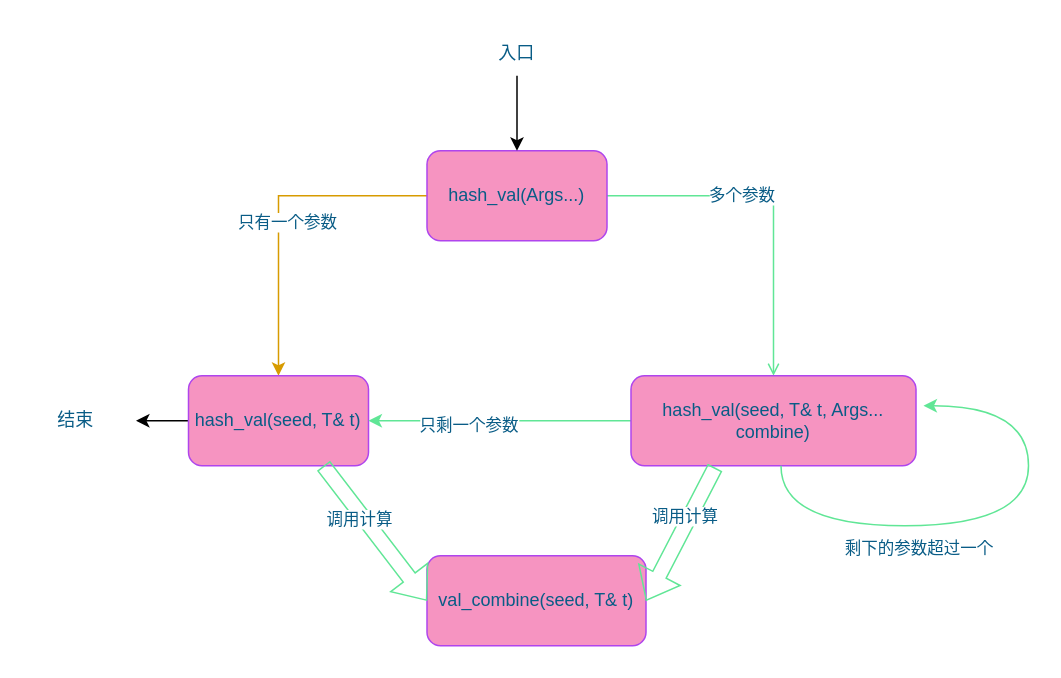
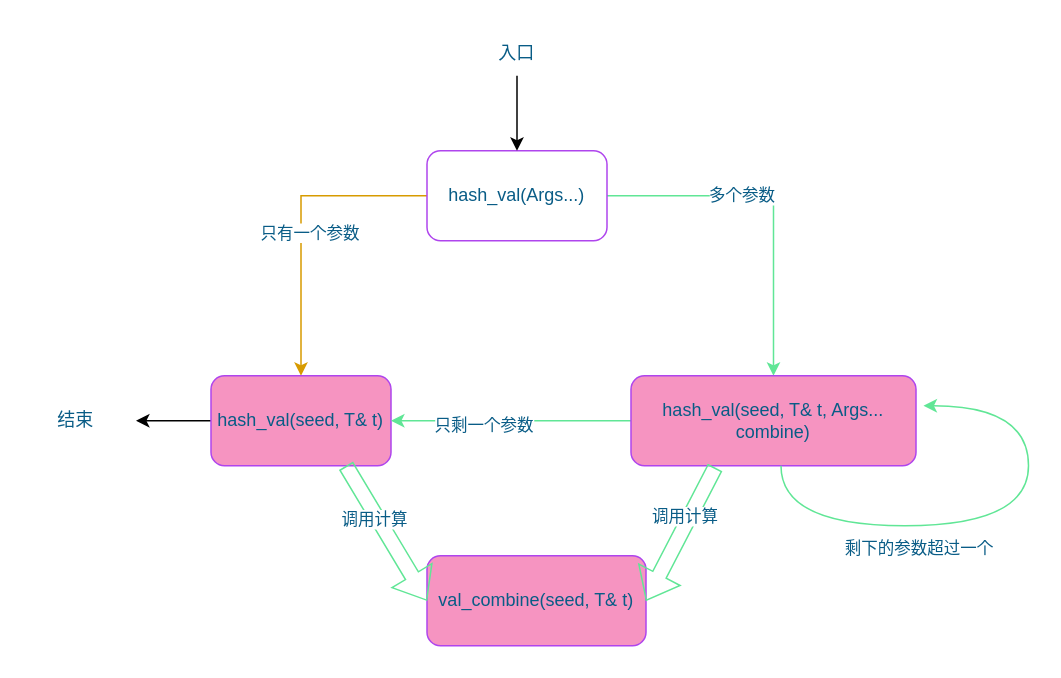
  <mxCell id="0" />
  <mxCell id="1" parent="0" />
  <mxCell id="2" style="edgeStyle=orthogonalEdgeStyle;rounded=0;orthogonalLoop=1;jettySize=auto;html=1;fillColor=#ffe6cc;strokeColor=#d79b00;fontColor=#095C86;" edge="1" parent="1" source="6" target="8"><mxGeometry relative="1" as="geometry" /></mxCell>
  <mxCell id="3" value="只有一个参数" style="edgeLabel;html=1;align=center;verticalAlign=middle;resizable=0;points=[];fontColor=#095C86;" vertex="1" connectable="0" parent="2"><mxGeometry x="0.059" y="5" relative="1" as="geometry"><mxPoint as="offset" /></mxGeometry></mxCell>
- <mxCell id="4" style="edgeStyle=orthogonalEdgeStyle;rounded=0;orthogonalLoop=1;jettySize=auto;html=1;entryX=0.5;entryY=0;entryDx=0;entryDy=0;fillColor=#F694C1;strokeColor=#60E696;fontColor=#095C86;endArrow=open;" edge="1" parent="1" source="6" target="11"><mxGeometry relative="1" as="geometry" /></mxCell>
+ <mxCell id="4" style="edgeStyle=orthogonalEdgeStyle;rounded=0;orthogonalLoop=1;jettySize=auto;html=1;entryX=0.5;entryY=0;entryDx=0;entryDy=0;fillColor=#F694C1;strokeColor=#60E696;fontColor=#095C86;" edge="1" parent="1" source="6" target="11"><mxGeometry relative="1" as="geometry" /></mxCell>
  <mxCell id="5" value="多个参数" style="edgeLabel;html=1;align=center;verticalAlign=middle;resizable=0;points=[];fontColor=#095C86;" vertex="1" connectable="0" parent="4"><mxGeometry x="-0.231" y="1" relative="1" as="geometry"><mxPoint as="offset" /></mxGeometry></mxCell>
- <mxCell id="6" value="hash_val(Args...)" style="rounded=1;whiteSpace=wrap;html=1;fillColor=#F694C1;strokeColor=#AF45ED;fontColor=#095C86;" vertex="1" parent="1"><mxGeometry x="284" y="100" width="120" height="60" as="geometry" /></mxCell>
+ <mxCell id="6" value="hash_val(Args...)" style="rounded=1;whiteSpace=wrap;html=1;fillColor=#ffffff;strokeColor=#AF45ED;fontColor=#095C86;" vertex="1" parent="1"><mxGeometry x="284" y="100" width="120" height="60" as="geometry" /></mxCell>
  <mxCell id="7" style="edgeStyle=orthogonalEdgeStyle;rounded=0;orthogonalLoop=1;jettySize=auto;html=1;fontColor=#095C86;" edge="1" parent="1" source="8"><mxGeometry relative="1" as="geometry"><mxPoint x="90" y="280" as="targetPoint" /></mxGeometry></mxCell>
- <mxCell id="8" value="hash_val(seed, T&amp;amp; t)" style="rounded=1;whiteSpace=wrap;html=1;fillColor=#F694C1;strokeColor=#AF45ED;fontColor=#095C86;" vertex="1" parent="1"><mxGeometry x="125" y="250" width="120" height="60" as="geometry" /></mxCell>
+ <mxCell id="8" value="hash_val(seed, T&amp;amp; t)" style="rounded=1;whiteSpace=wrap;html=1;fillColor=#F694C1;strokeColor=#AF45ED;fontColor=#095C86;" vertex="1" parent="1"><mxGeometry x="140" y="250" width="120" height="60" as="geometry" /></mxCell>
  <mxCell id="9" style="edgeStyle=orthogonalEdgeStyle;curved=1;rounded=0;orthogonalLoop=1;jettySize=auto;html=1;entryX=1;entryY=0.5;entryDx=0;entryDy=0;elbow=vertical;fillColor=#F694C1;strokeColor=#60E696;fontColor=#095C86;" edge="1" parent="1" source="11" target="8"><mxGeometry relative="1" as="geometry" /></mxCell>
  <mxCell id="10" value="只剩一个参数" style="edgeLabel;html=1;align=center;verticalAlign=middle;resizable=0;points=[];fontColor=#095C86;" vertex="1" connectable="0" parent="9"><mxGeometry x="0.24" y="2" relative="1" as="geometry"><mxPoint as="offset" /></mxGeometry></mxCell>
  <mxCell id="11" value="hash_val(seed, T&amp;amp; t, Args... combine)" style="rounded=1;whiteSpace=wrap;html=1;fillColor=#F694C1;strokeColor=#AF45ED;fontColor=#095C86;" vertex="1" parent="1"><mxGeometry x="420" y="250" width="190" height="60" as="geometry" /></mxCell>
  <mxCell id="12" value="val_combine(seed, T&amp;amp; t)" style="rounded=1;whiteSpace=wrap;html=1;fillColor=#F694C1;strokeColor=#AF45ED;fontColor=#095C86;" vertex="1" parent="1"><mxGeometry x="284" y="370" width="146" height="60" as="geometry" /></mxCell>
  <mxCell id="13" value="" style="endArrow=classic;html=1;rounded=0;entryX=1;entryY=0.5;entryDx=0;entryDy=0;edgeStyle=orthogonalEdgeStyle;elbow=vertical;curved=1;fillColor=#F694C1;strokeColor=#60E696;fontColor=#095C86;" edge="1" parent="1"><mxGeometry width="50" height="50" relative="1" as="geometry"><mxPoint x="520" y="310" as="sourcePoint" /><mxPoint x="615" y="270" as="targetPoint" /><Array as="points"><mxPoint x="520" y="350" /><mxPoint x="685" y="350" /><mxPoint x="685" y="270" /></Array></mxGeometry></mxCell>
  <mxCell id="14" value="剩下的参数超过一个" style="edgeLabel;html=1;align=center;verticalAlign=middle;resizable=0;points=[];fontColor=#095C86;" vertex="1" connectable="0" parent="13"><mxGeometry x="-0.353" y="9" relative="1" as="geometry"><mxPoint x="16" y="23" as="offset" /></mxGeometry></mxCell>
  <mxCell id="15" value="" style="shape=flexArrow;endArrow=classic;html=1;rounded=0;curved=1;elbow=vertical;entryX=0;entryY=0.5;entryDx=0;entryDy=0;exitX=0.75;exitY=1;exitDx=0;exitDy=0;strokeColor=#60E696;fontColor=#095C86;" edge="1" parent="1" source="8" target="12"><mxGeometry width="50" height="50" relative="1" as="geometry"><mxPoint x="320" y="330" as="sourcePoint" /><mxPoint x="370" y="280" as="targetPoint" /></mxGeometry></mxCell>
  <mxCell id="16" value="调用计算" style="edgeLabel;html=1;align=center;verticalAlign=middle;resizable=0;points=[];fontColor=#095C86;" vertex="1" connectable="0" parent="15"><mxGeometry x="-0.242" y="-3" relative="1" as="geometry"><mxPoint as="offset" /></mxGeometry></mxCell>
  <mxCell id="17" value="" style="shape=flexArrow;endArrow=classic;html=1;rounded=0;curved=1;elbow=vertical;entryX=1;entryY=0.5;entryDx=0;entryDy=0;exitX=0.295;exitY=1.02;exitDx=0;exitDy=0;exitPerimeter=0;strokeColor=#60E696;fontColor=#095C86;" edge="1" parent="1" source="11" target="12"><mxGeometry width="50" height="50" relative="1" as="geometry"><mxPoint x="473" y="320" as="sourcePoint" /><mxPoint x="557" y="410" as="targetPoint" /></mxGeometry></mxCell>
  <mxCell id="18" value="调用计算" style="edgeLabel;html=1;align=center;verticalAlign=middle;resizable=0;points=[];fontColor=#095C86;" vertex="1" connectable="0" parent="17"><mxGeometry x="-0.242" y="-3" relative="1" as="geometry"><mxPoint as="offset" /></mxGeometry></mxCell>
  <mxCell id="19" value="结束" style="text;html=1;strokeColor=none;fillColor=none;align=center;verticalAlign=middle;whiteSpace=wrap;rounded=0;fontColor=#095C86;" vertex="1" parent="1"><mxGeometry x="20" y="265" width="60" height="30" as="geometry" /></mxCell>
  <mxCell id="20" value="" style="endArrow=classic;html=1;rounded=0;fontColor=#095C86;entryX=0.5;entryY=0;entryDx=0;entryDy=0;" edge="1" parent="1" target="6"><mxGeometry width="50" height="50" relative="1" as="geometry"><mxPoint x="344" y="50" as="sourcePoint" /><mxPoint x="350" y="60" as="targetPoint" /></mxGeometry></mxCell>
  <mxCell id="21" value="入口" style="text;html=1;strokeColor=none;fillColor=none;align=center;verticalAlign=middle;whiteSpace=wrap;rounded=0;fontColor=#095C86;" vertex="1" parent="1"><mxGeometry x="314" y="20" width="60" height="30" as="geometry" /></mxCell>
